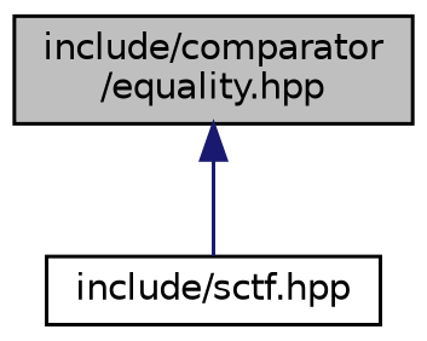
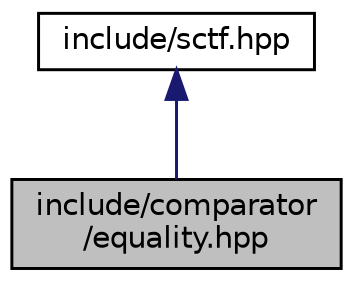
  digraph {
    node [color=black fontname=Helvetica fontsize=10 shape=record style=filled]
    n1 [fillcolor=grey75 fontcolor=black height=0.2 label="include/comparator\l/equality.hpp" width=0.4]
    n2 [fillcolor=white height=0.2 label="include/sctf.hpp" width=0.4]
-   n1 -> n2 [color=midnightblue dir=back fontname=Helvetica fontsize=10 labelfontname=Helvetica labelfontsize=10 style=solid]
+   n2 -> n1 [color=midnightblue dir=back fontname=Helvetica fontsize=10 labelfontname=Helvetica labelfontsize=10 style=solid]
  }
